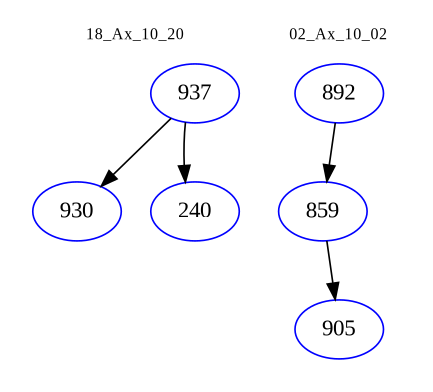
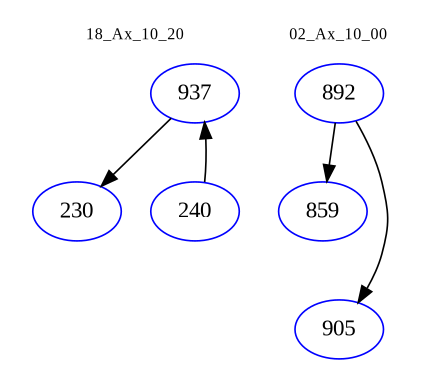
  digraph {
    fontname="Liberation Serif"
    node [color=blue fontname="Liberation Serif"]
    edge [color=black fontname="Liberation Serif"]
    n1 [label=937]
-   n2 [label=930]
+   n2 [label=230]
    n3 [label=240]
    n4 [label=892]
    n5 [label=859]
    n6 [label=905]
    subgraph cluster_1 {
      color=white
      fontsize=10
      label="18_Ax_10_20"
      n1
      n2
      n3
    }
    subgraph cluster_2 {
      color=white
      fontsize=10
-     label="02_Ax_10_02"
+     label="02_Ax_10_00"
      n4
      n5
      n6
    }
    n1 -> n2
-   n1 -> n3
+   n3 -> n1
    n4 -> n5
-   n5 -> n6
+   n4 -> n6
  }
